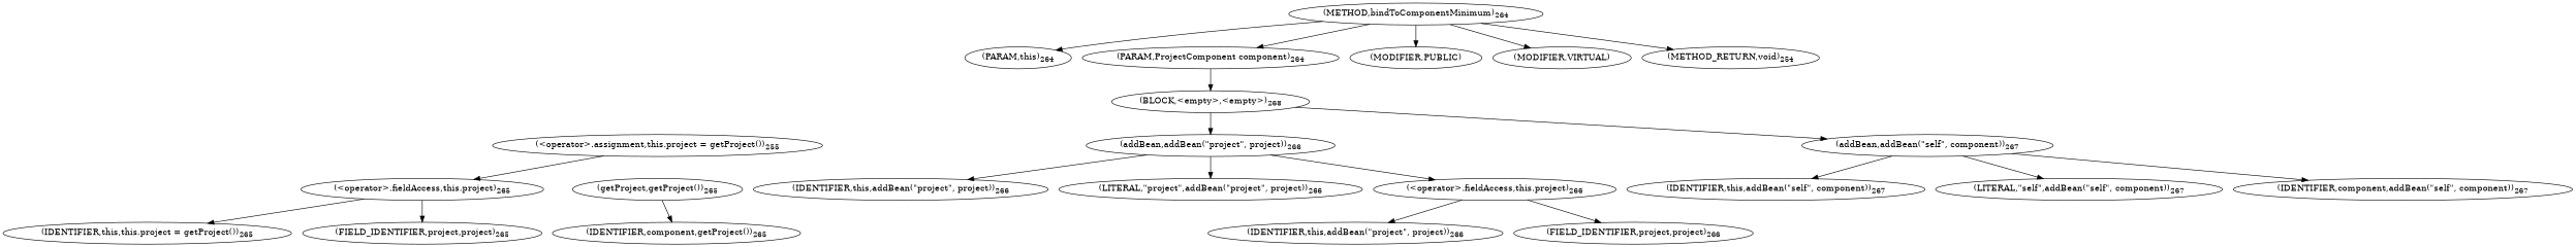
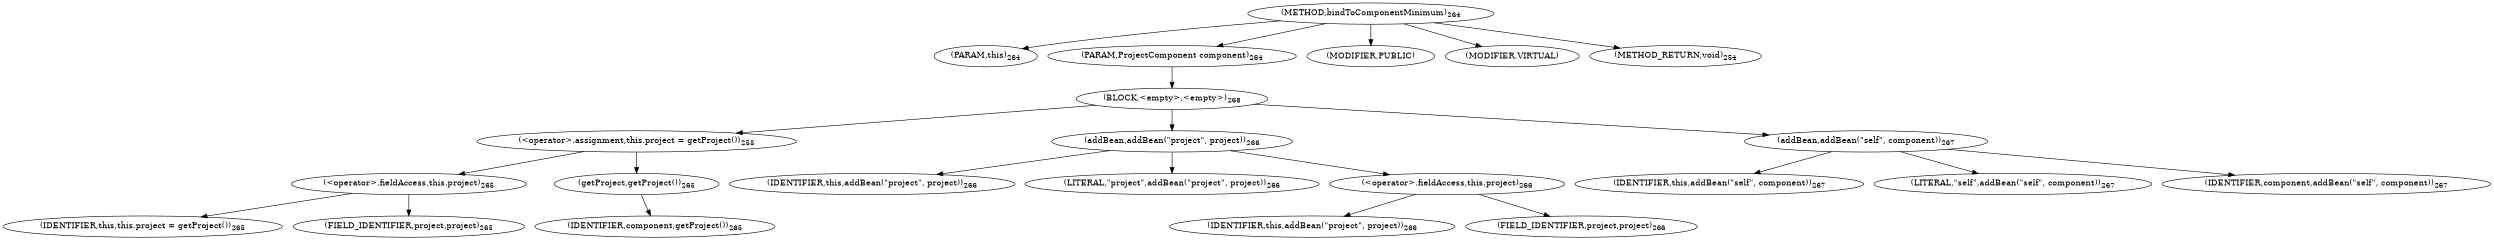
  digraph {
    fontname="DejaVu Serif"
    node [fontname="DejaVu Serif"]
    edge [fontname="DejaVu Serif"]
    n1 [label=<(METHOD,bindToComponentMinimum)<SUB>264</SUB>>]
    n2 [label=<(PARAM,this)<SUB>264</SUB>>]
    n3 [label=<(PARAM,ProjectComponent component)<SUB>264</SUB>>]
    n4 [label=<(MODIFIER,PUBLIC)>]
    n5 [label=<(MODIFIER,VIRTUAL)>]
    n6 [label=<(METHOD_RETURN,void)<SUB>254</SUB>>]
    n7 [label=<(BLOCK,&lt;empty&gt;,&lt;empty&gt;)<SUB>268</SUB>>]
    n8 [label=<(&lt;operator&gt;.assignment,this.project = getProject())<SUB>255</SUB>>]
    n9 [label=<(addBean,addBean(&quot;project&quot;, project))<SUB>266</SUB>>]
    n10 [label=<(addBean,addBean(&quot;self&quot;, component))<SUB>267</SUB>>]
    n11 [label=<(&lt;operator&gt;.fieldAccess,this.project)<SUB>265</SUB>>]
    n12 [label=<(getProject,getProject())<SUB>265</SUB>>]
    n13 [label=<(IDENTIFIER,this,addBean(&quot;project&quot;, project))<SUB>266</SUB>>]
    n14 [label=<(LITERAL,&quot;project&quot;,addBean(&quot;project&quot;, project))<SUB>266</SUB>>]
    n15 [label=<(&lt;operator&gt;.fieldAccess,this.project)<SUB>266</SUB>>]
    n16 [label=<(IDENTIFIER,this,addBean(&quot;self&quot;, component))<SUB>267</SUB>>]
    n17 [label=<(LITERAL,&quot;self&quot;,addBean(&quot;self&quot;, component))<SUB>267</SUB>>]
    n18 [label=<(IDENTIFIER,component,addBean(&quot;self&quot;, component))<SUB>267</SUB>>]
    n19 [label=<(IDENTIFIER,this,this.project = getProject())<SUB>265</SUB>>]
    n20 [label=<(FIELD_IDENTIFIER,project,project)<SUB>265</SUB>>]
    n21 [label=<(IDENTIFIER,component,getProject())<SUB>265</SUB>>]
    n22 [label=<(IDENTIFIER,this,addBean(&quot;project&quot;, project))<SUB>266</SUB>>]
    n23 [label=<(FIELD_IDENTIFIER,project,project)<SUB>266</SUB>>]
    n1 -> n2
    n1 -> n3
    n1 -> n4
    n1 -> n5
    n1 -> n6
    n3 -> n7
+   n7 -> n8
    n7 -> n9
    n7 -> n10
    n8 -> n11
+   n8 -> n12
    n9 -> n13
    n9 -> n14
    n9 -> n15
    n10 -> n16
    n10 -> n17
    n10 -> n18
    n11 -> n19
    n11 -> n20
    n12 -> n21
    n15 -> n22
    n15 -> n23
  }
